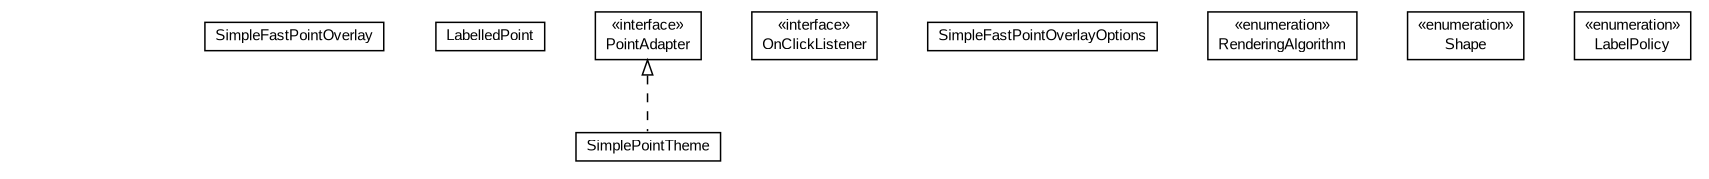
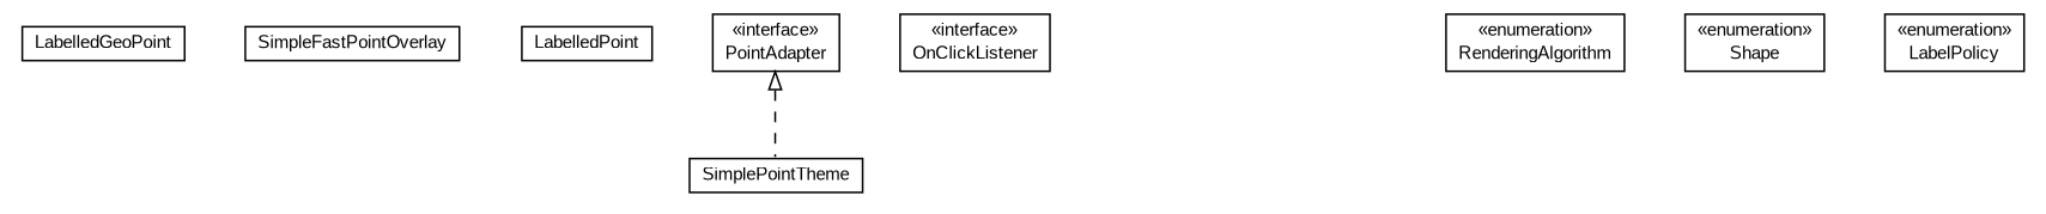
  digraph {
    nodesep=0.25
    ranksep=0.5
    node [fontcolor=black fontname=arial fontsize=10.0 shape=plaintext]
+   n1 [label=<<table title="org.osmdroid.views.overlay.simplefastpoint.LabelledGeoPoint" border="0" cellborder="1" cellspacing="0" cellpadding="2" port="p" href="./LabelledGeoPoint.html"> 		<tr><td><table border="0" cellspacing="0" cellpadding="1"> <tr><td align="center" balign="center"> LabelledGeoPoint </td></tr> 		</table></td></tr> 		</table>>]
    n2 [label=<<table title="org.osmdroid.views.overlay.simplefastpoint.SimpleFastPointOverlay" border="0" cellborder="1" cellspacing="0" cellpadding="2" port="p" href="./SimpleFastPointOverlay.html"> 		<tr><td><table border="0" cellspacing="0" cellpadding="1"> <tr><td align="center" balign="center"> SimpleFastPointOverlay </td></tr> 		</table></td></tr> 		</table>>]
    n3 [label=<<table title="org.osmdroid.views.overlay.simplefastpoint.SimpleFastPointOverlay.LabelledPoint" border="0" cellborder="1" cellspacing="0" cellpadding="2" port="p" href="./SimpleFastPointOverlay.LabelledPoint.html"> 		<tr><td><table border="0" cellspacing="0" cellpadding="1"> <tr><td align="center" balign="center"> LabelledPoint </td></tr> 		</table></td></tr> 		</table>>]
    n4 [label=<<table title="org.osmdroid.views.overlay.simplefastpoint.SimpleFastPointOverlay.PointAdapter" border="0" cellborder="1" cellspacing="0" cellpadding="2" port="p" href="./SimpleFastPointOverlay.PointAdapter.html"> 		<tr><td><table border="0" cellspacing="0" cellpadding="1"> <tr><td align="center" balign="center"> &#171;interface&#187; </td></tr> <tr><td align="center" balign="center"> PointAdapter </td></tr> 		</table></td></tr> 		</table>>]
    n5 [label=<<table title="org.osmdroid.views.overlay.simplefastpoint.SimplePointTheme" border="0" cellborder="1" cellspacing="0" cellpadding="2" port="p" href="./SimplePointTheme.html"> 		<tr><td><table border="0" cellspacing="0" cellpadding="1"> <tr><td align="center" balign="center"> SimplePointTheme </td></tr> 		</table></td></tr> 		</table>>]
    n6 [label=<<table title="org.osmdroid.views.overlay.simplefastpoint.SimpleFastPointOverlay.OnClickListener" border="0" cellborder="1" cellspacing="0" cellpadding="2" port="p" href="./SimpleFastPointOverlay.OnClickListener.html"> 		<tr><td><table border="0" cellspacing="0" cellpadding="1"> <tr><td align="center" balign="center"> &#171;interface&#187; </td></tr> <tr><td align="center" balign="center"> OnClickListener </td></tr> 		</table></td></tr> 		</table>>]
-   n7 [label=<<table title="org.osmdroid.views.overlay.simplefastpoint.SimpleFastPointOverlayOptions" border="0" cellborder="1" cellspacing="0" cellpadding="2" port="p" href="./SimpleFastPointOverlayOptions.html"> 		<tr><td><table border="0" cellspacing="0" cellpadding="1"> <tr><td align="center" balign="center"> SimpleFastPointOverlayOptions </td></tr> 		</table></td></tr> 		</table>>]
    n8 [label=<<table title="org.osmdroid.views.overlay.simplefastpoint.SimpleFastPointOverlayOptions.RenderingAlgorithm" border="0" cellborder="1" cellspacing="0" cellpadding="2" port="p" href="./SimpleFastPointOverlayOptions.RenderingAlgorithm.html"> 		<tr><td><table border="0" cellspacing="0" cellpadding="1"> <tr><td align="center" balign="center"> &#171;enumeration&#187; </td></tr> <tr><td align="center" balign="center"> RenderingAlgorithm </td></tr> 		</table></td></tr> 		</table>>]
    n9 [label=<<table title="org.osmdroid.views.overlay.simplefastpoint.SimpleFastPointOverlayOptions.Shape" border="0" cellborder="1" cellspacing="0" cellpadding="2" port="p" href="./SimpleFastPointOverlayOptions.Shape.html"> 		<tr><td><table border="0" cellspacing="0" cellpadding="1"> <tr><td align="center" balign="center"> &#171;enumeration&#187; </td></tr> <tr><td align="center" balign="center"> Shape </td></tr> 		</table></td></tr> 		</table>>]
    n10 [label=<<table title="org.osmdroid.views.overlay.simplefastpoint.SimpleFastPointOverlayOptions.LabelPolicy" border="0" cellborder="1" cellspacing="0" cellpadding="2" port="p" href="./SimpleFastPointOverlayOptions.LabelPolicy.html"> 		<tr><td><table border="0" cellspacing="0" cellpadding="1"> <tr><td align="center" balign="center"> &#171;enumeration&#187; </td></tr> <tr><td align="center" balign="center"> LabelPolicy </td></tr> 		</table></td></tr> 		</table>>]
    n4 -> n5 [arrowtail=empty dir=back fontname=arial fontsize=10 headport=p labelfontname=arial labelfontsize=10 style=dashed tailport=p]
  }
